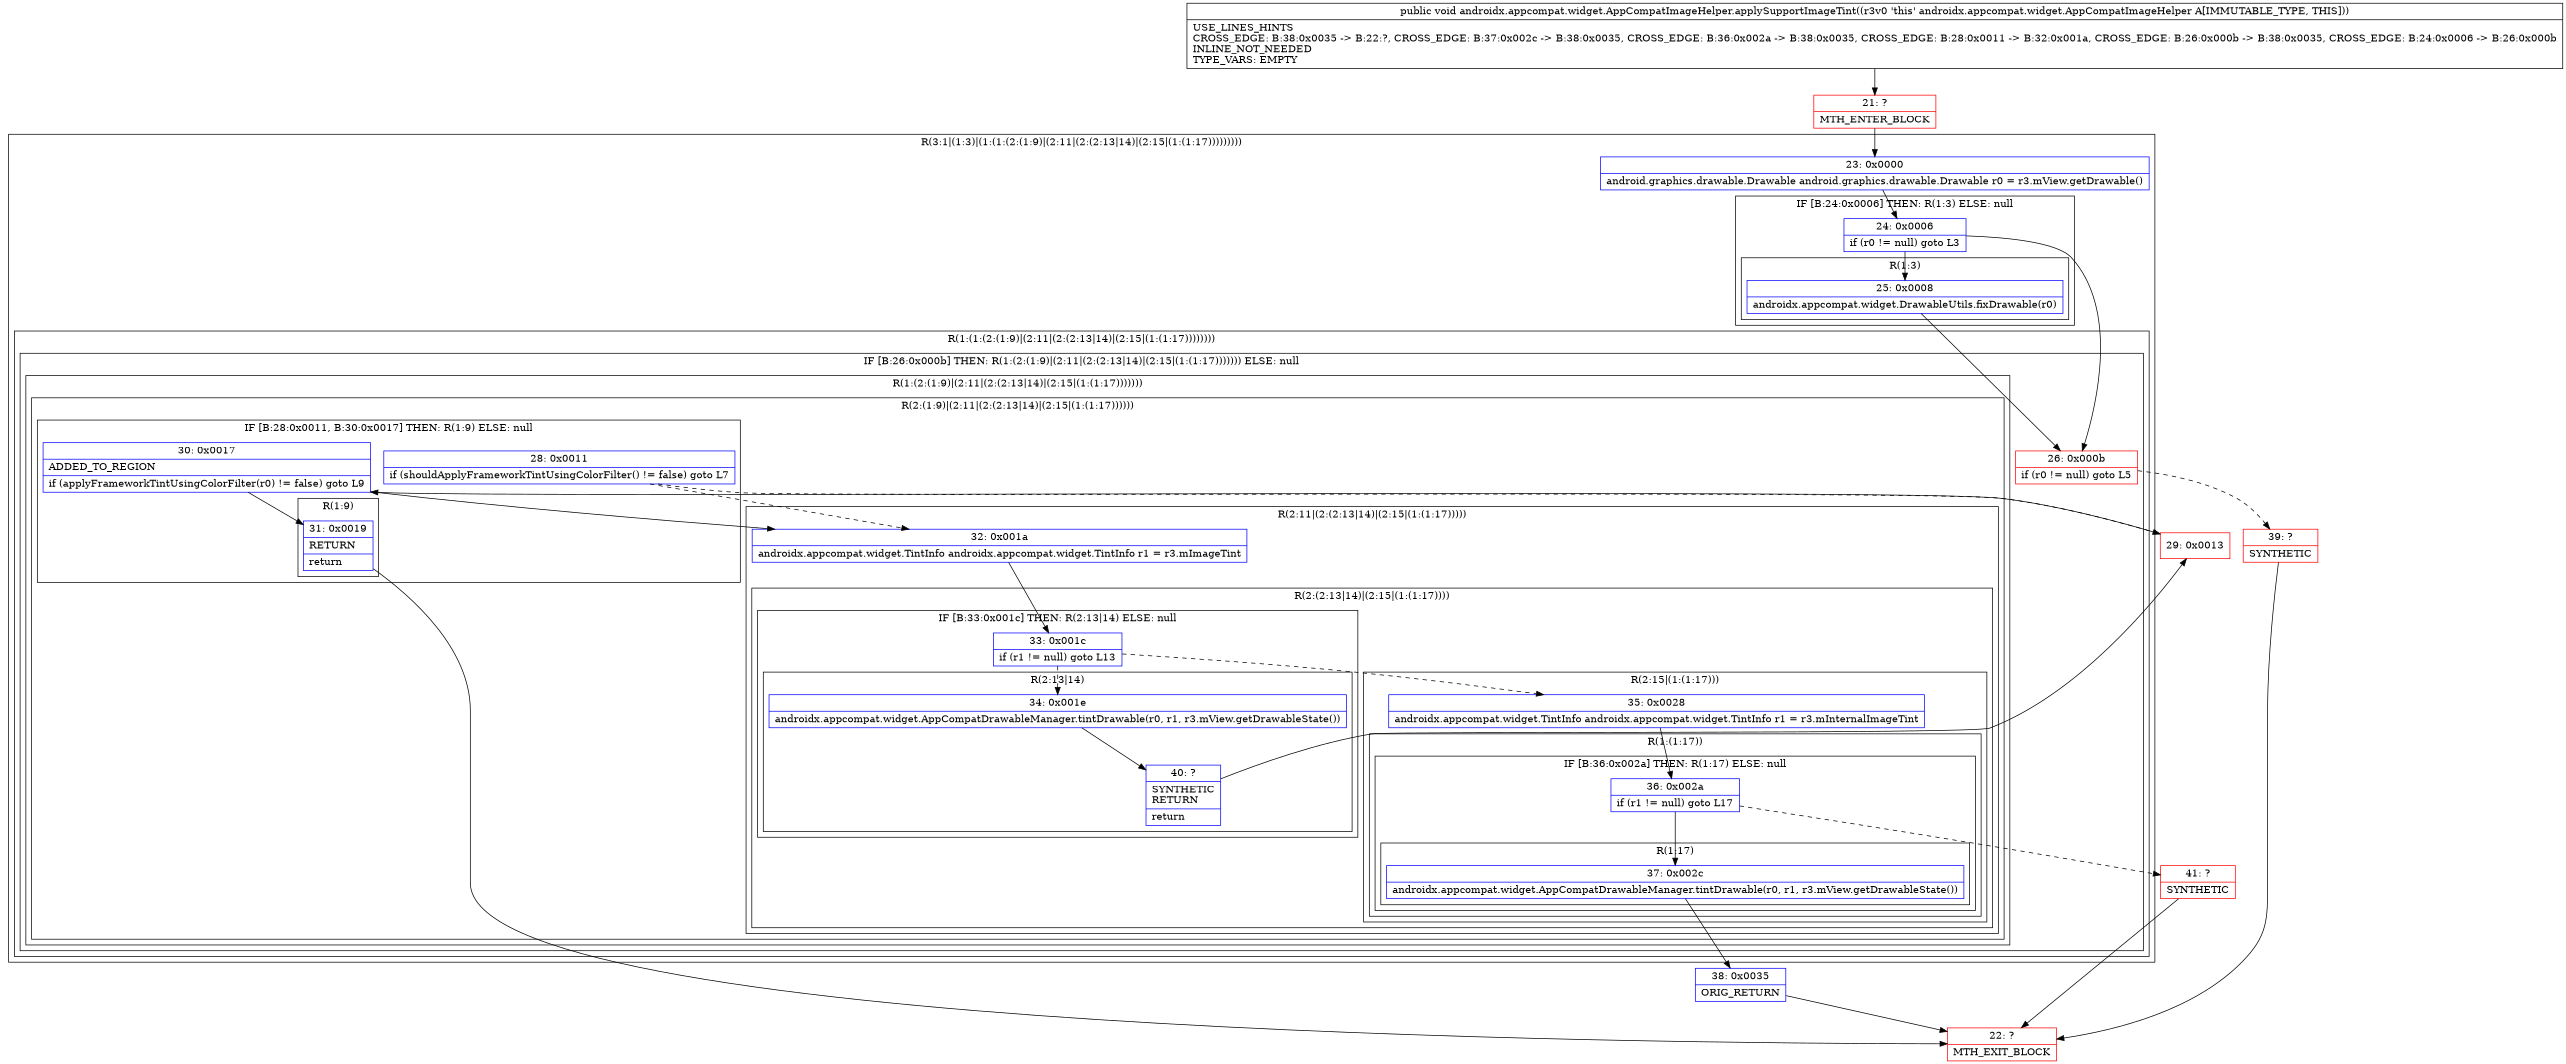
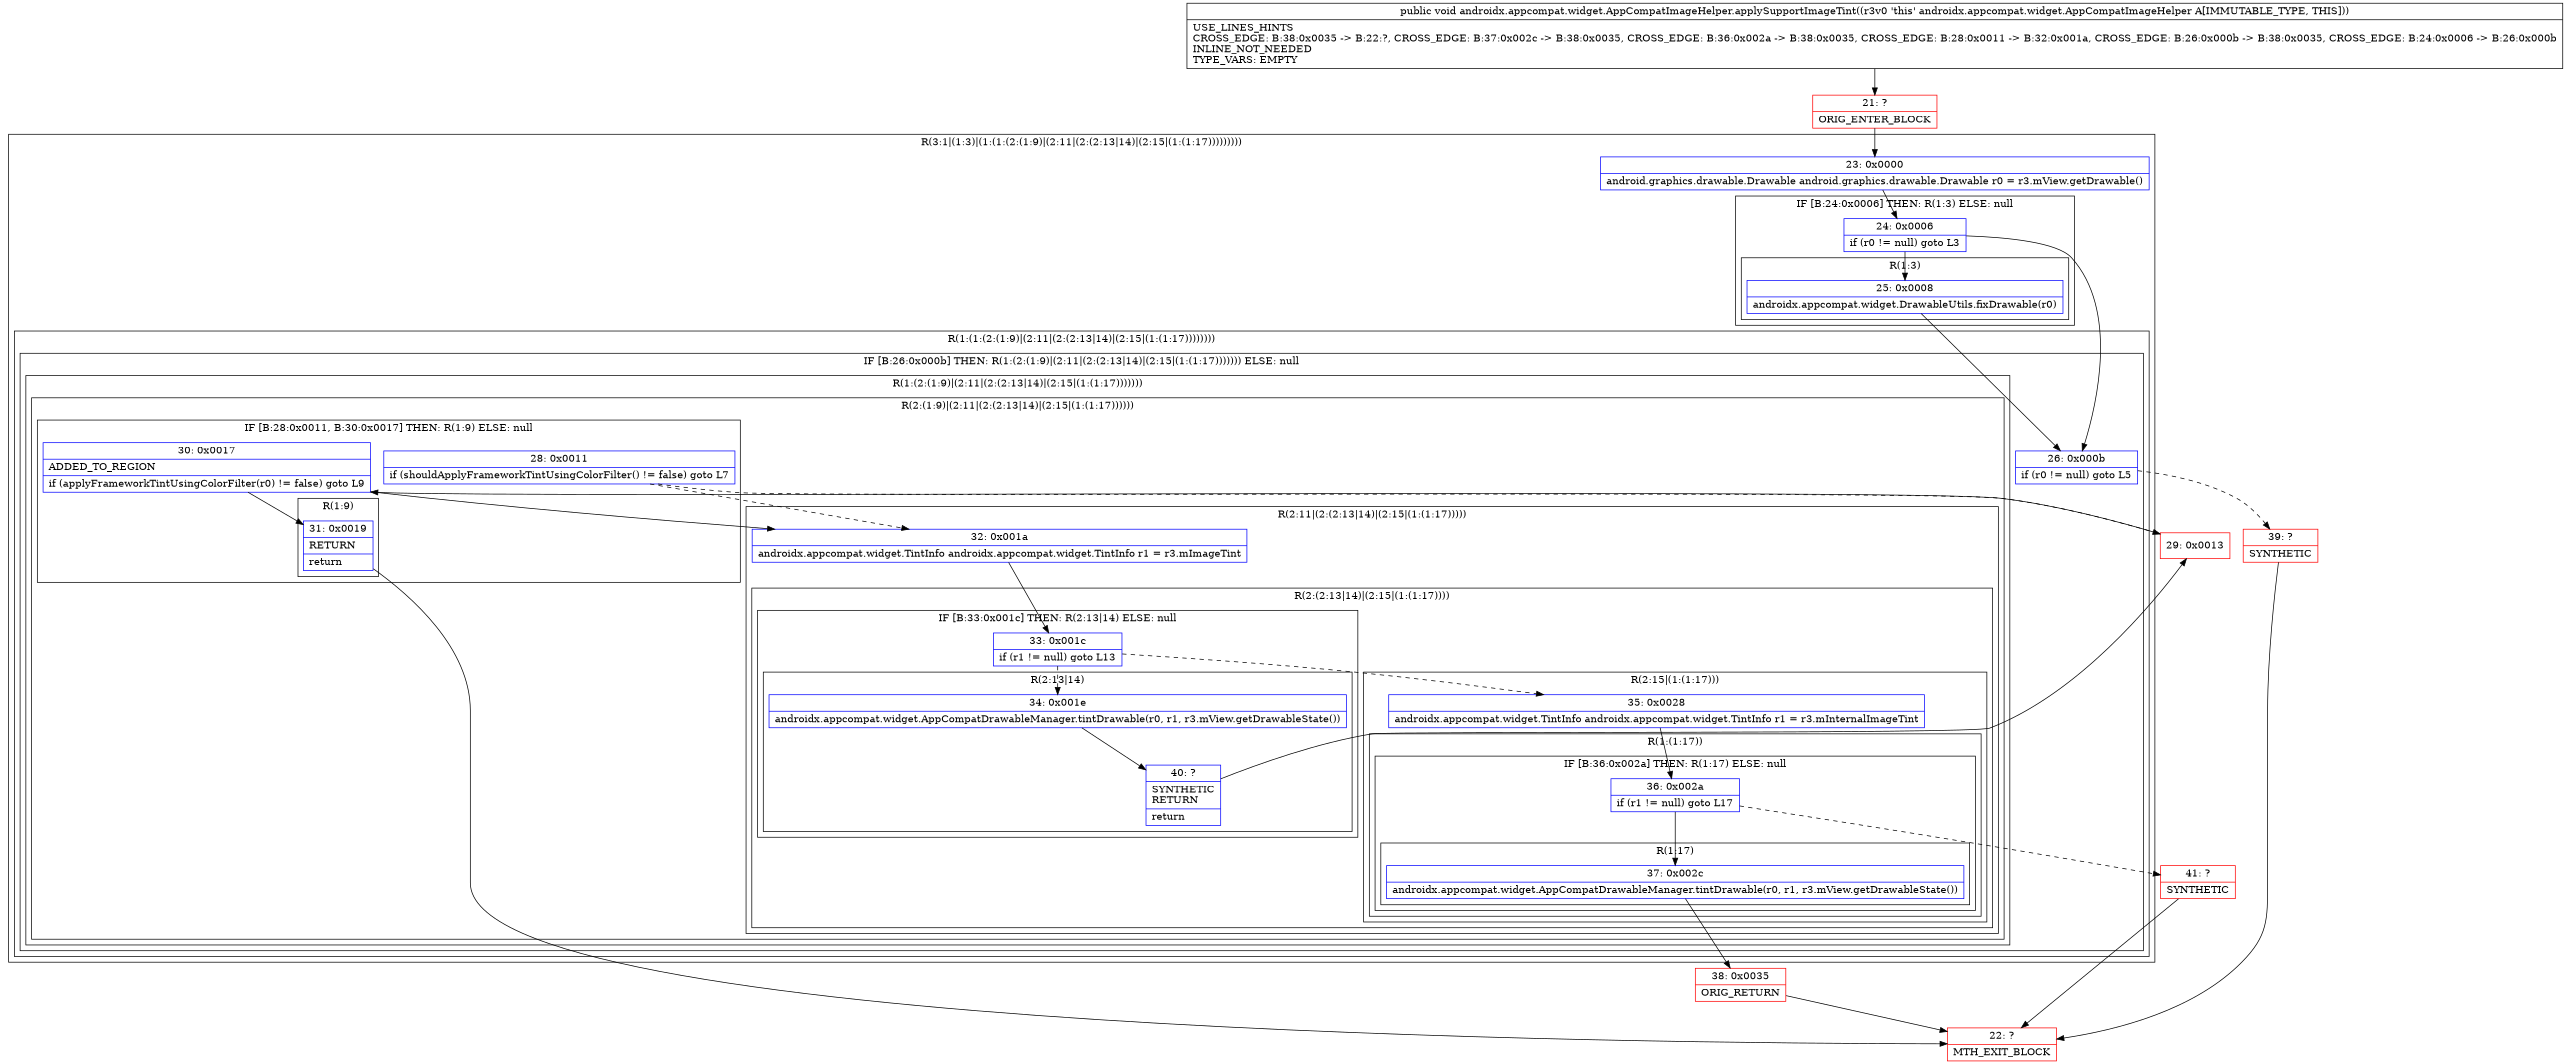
  digraph {
    node [color=blue shape=record]
    n1 [label="{25\:\ 0x0008|androidx.appcompat.widget.DrawableUtils.fixDrawable(r0)\l}"]
    n2 [label="{24\:\ 0x0006|if (r0 != null) goto L3\l}"]
    n3 [label="{31\:\ 0x0019|RETURN\l|return\l}"]
    n4 [label="{28\:\ 0x0011|if (shouldApplyFrameworkTintUsingColorFilter() != false) goto L7\l}"]
    n5 [label="{30\:\ 0x0017|ADDED_TO_REGION\l|if (applyFrameworkTintUsingColorFilter(r0) != false) goto L9\l}"]
    n6 [label="{34\:\ 0x001e|androidx.appcompat.widget.AppCompatDrawableManager.tintDrawable(r0, r1, r3.mView.getDrawableState())\l}"]
    n7 [label="{40\:\ ?|SYNTHETIC\lRETURN\l|return\l}"]
    n8 [label="{33\:\ 0x001c|if (r1 != null) goto L13\l}"]
    n9 [label="{37\:\ 0x002c|androidx.appcompat.widget.AppCompatDrawableManager.tintDrawable(r0, r1, r3.mView.getDrawableState())\l}"]
    n10 [label="{36\:\ 0x002a|if (r1 != null) goto L17\l}"]
    n11 [label="{35\:\ 0x0028|androidx.appcompat.widget.TintInfo androidx.appcompat.widget.TintInfo r1 = r3.mInternalImageTint\l}"]
    n12 [label="{32\:\ 0x001a|androidx.appcompat.widget.TintInfo androidx.appcompat.widget.TintInfo r1 = r3.mImageTint\l}"]
-   n13 [color=red label="{26\:\ 0x000b|if (r0 != null) goto L5\l}"]
+   n13 [label="{26\:\ 0x000b|if (r0 != null) goto L5\l}"]
    n14 [label="{23\:\ 0x0000|android.graphics.drawable.Drawable android.graphics.drawable.Drawable r0 = r3.mView.getDrawable()\l}"]
    n15 [color=red label="{22\:\ ?|MTH_EXIT_BLOCK\l}"]
    n16 [color=red label="{29\:\ 0x0013}"]
-   n17 [label="{38\:\ 0x0035|ORIG_RETURN\l}"]
+   n17 [color=red label="{38\:\ 0x0035|ORIG_RETURN\l}"]
    n18 [color=red label="{41\:\ ?|SYNTHETIC\l}"]
    n19 [color=red label="{39\:\ ?|SYNTHETIC\l}"]
-   n20 [color=red label="{21\:\ ?|MTH_ENTER_BLOCK\l}"]
+   n20 [color=red label="{21\:\ ?|ORIG_ENTER_BLOCK\l}"]
    n21 [label="{public void androidx.appcompat.widget.AppCompatImageHelper.applySupportImageTint((r3v0 'this' androidx.appcompat.widget.AppCompatImageHelper A[IMMUTABLE_TYPE, THIS]))  | USE_LINES_HINTS\lCROSS_EDGE: B:38:0x0035 \-\> B:22:?, CROSS_EDGE: B:37:0x002c \-\> B:38:0x0035, CROSS_EDGE: B:36:0x002a \-\> B:38:0x0035, CROSS_EDGE: B:28:0x0011 \-\> B:32:0x001a, CROSS_EDGE: B:26:0x000b \-\> B:38:0x0035, CROSS_EDGE: B:24:0x0006 \-\> B:26:0x000b\lINLINE_NOT_NEEDED\lTYPE_VARS: EMPTY\l}" color=""]
    subgraph cluster_1 {
      label="R(3:1|(1:3)|(1:(1:(2:(1:9)|(2:11|(2:(2:13|14)|(2:15|(1:(1:17)))))))))"
      n14
      subgraph cluster_2 {
        label="IF [B:24:0x0006] THEN: R(1:3) ELSE: null"
        n2
        subgraph cluster_3 {
          label="R(1:3)"
          n1
        }
      }
      subgraph cluster_4 {
        label="R(1:(1:(2:(1:9)|(2:11|(2:(2:13|14)|(2:15|(1:(1:17))))))))"
        subgraph cluster_5 {
          label="IF [B:26:0x000b] THEN: R(1:(2:(1:9)|(2:11|(2:(2:13|14)|(2:15|(1:(1:17))))))) ELSE: null"
          n13
          subgraph cluster_6 {
            label="R(1:(2:(1:9)|(2:11|(2:(2:13|14)|(2:15|(1:(1:17)))))))"
            subgraph cluster_7 {
              label="R(2:(1:9)|(2:11|(2:(2:13|14)|(2:15|(1:(1:17))))))"
              subgraph cluster_8 {
                label="IF [B:28:0x0011, B:30:0x0017] THEN: R(1:9) ELSE: null"
                n4
                n5
                subgraph cluster_9 {
                  label="R(1:9)"
                  n3
                }
              }
              subgraph cluster_10 {
                label="R(2:11|(2:(2:13|14)|(2:15|(1:(1:17)))))"
                n12
                subgraph cluster_11 {
                  label="R(2:(2:13|14)|(2:15|(1:(1:17))))"
                  subgraph cluster_12 {
                    label="IF [B:33:0x001c] THEN: R(2:13|14) ELSE: null"
                    n8
                    subgraph cluster_13 {
                      label="R(2:13|14)"
                      n6
                      n7
                    }
                  }
                  subgraph cluster_14 {
                    label="R(2:15|(1:(1:17)))"
                    n11
                    subgraph cluster_15 {
                      label="R(1:(1:17))"
                      subgraph cluster_16 {
                        label="IF [B:36:0x002a] THEN: R(1:17) ELSE: null"
                        n10
                        subgraph cluster_17 {
                          label="R(1:17)"
                          n9
                        }
                      }
                    }
                  }
                }
              }
            }
          }
        }
      }
    }
    n1 -> n13
    n2 -> n1
    n2 -> n13 [style=solid]
    n3 -> n15
    n4 -> n12 [style=dashed]
    n4 -> n16 [style=dashed]
    n5 -> n3
    n5 -> n12 [style=solid]
    n6 -> n7
    n7 -> n16
    n8 -> n6 [style=dashed]
    n8 -> n11 [style=dashed]
    n9 -> n17
    n10 -> n9
    n10 -> n18 [style=dashed]
    n11 -> n10
    n12 -> n8
    n13 -> n19 [style=dashed]
    n14 -> n2
    n16 -> n5
    n17 -> n15
    n18 -> n15
    n19 -> n15
    n20 -> n14
    n21 -> n20
  }
